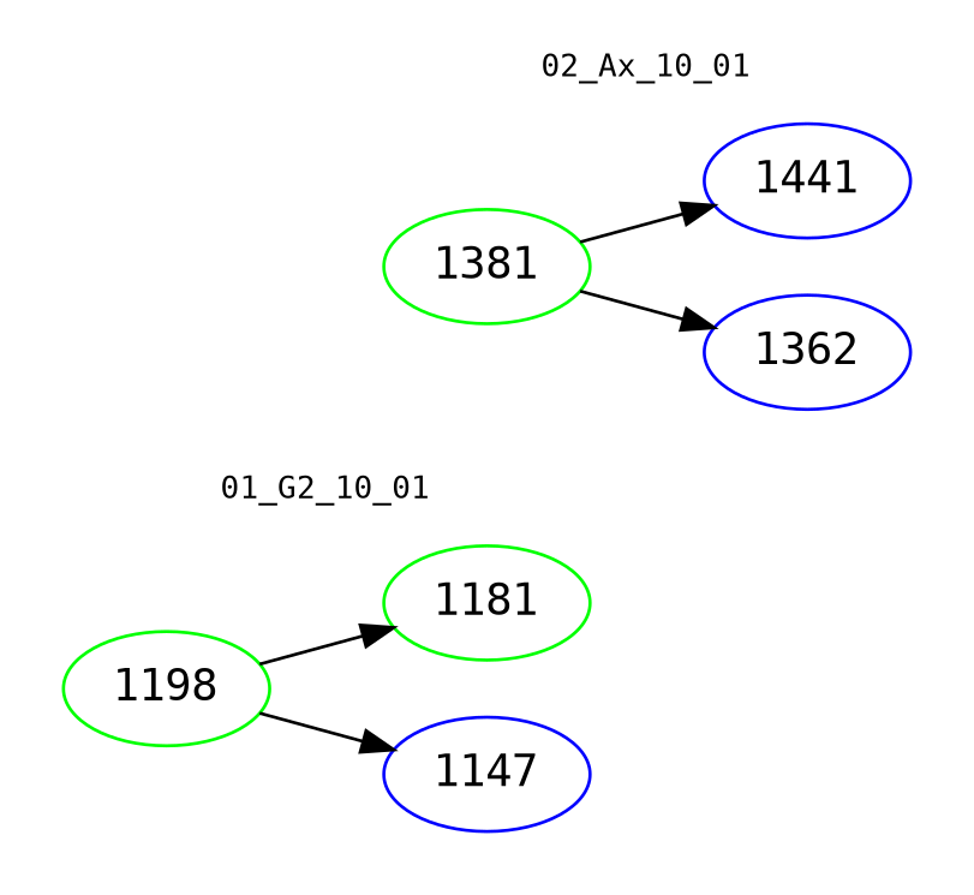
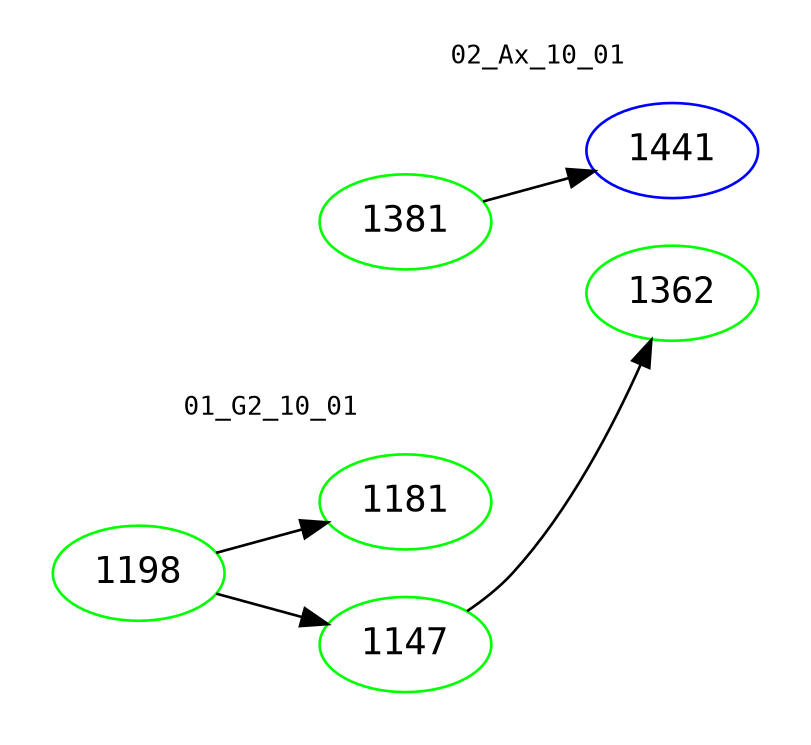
  digraph {
    fontname="DejaVu Sans Mono"
    rankdir=LR
    node [color=green fontname="DejaVu Sans Mono"]
    edge [color=black fontname="DejaVu Sans Mono"]
    n1 [label=1381]
-   n2 [color=blue label=1362]
+   n2 [label=1362]
    n3 [color=blue label=1441]
    n4 [label=1198]
-   n5 [color=blue label=1147]
+   n5 [label=1147]
    n6 [label=1181]
    subgraph cluster_1 {
      color=white
      fontsize=10
      label="02_Ax_10_01"
      n1
      n2
      n3
    }
    subgraph cluster_2 {
      color=white
      fontsize=10
      label="01_G2_10_01"
      n4
      n5
      n6
    }
-   n1 -> n2
+   n5 -> n2
    n1 -> n3
    n4 -> n5
    n4 -> n6
  }
